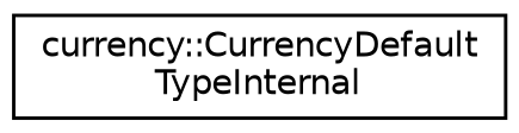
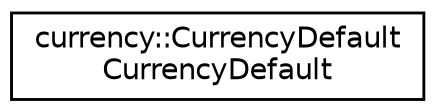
  digraph {
    rankdir=LR
    fontname="DejaVu Sans"
-   n1 [color=black fillcolor=white fontname="DejaVu Sans" fontsize=10 height=0.2 label="currency::CurrencyDefault\lTypeInternal" shape=record style=filled width=0.4]
+   n1 [color=black fillcolor=white fontname="DejaVu Sans" fontsize=10 height=0.2 label="currency::CurrencyDefault\lCurrencyDefault" shape=record style=filled width=0.4]
  }
